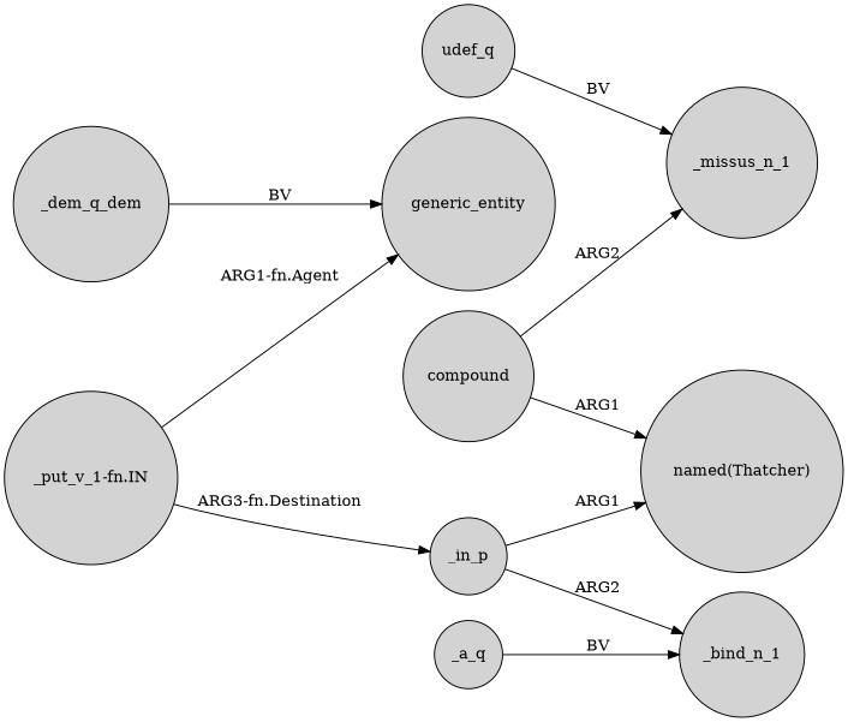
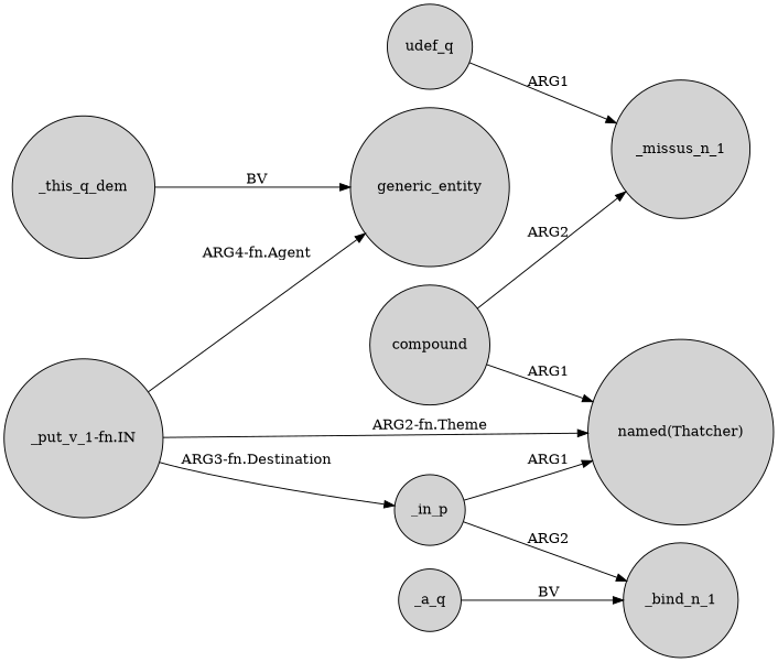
  digraph {
    rankdir=LR
    node [shape=circle style=filled]
    "_put_v_1-fn.IN"
    _in_p
    generic_entity
    "named(Thatcher)"
    _bind_n_1
    compound
    _missus_n_1
    _a_q
-   _this_q_dem [label=_dem_q_dem]
+   _this_q_dem
    udef_q
    "_put_v_1-fn.IN" -> _in_p [label="ARG3-fn.Destination"]
-   "_put_v_1-fn.IN" -> generic_entity [label="ARG1-fn.Agent"]
+   "_put_v_1-fn.IN" -> generic_entity [label="ARG4-fn.Agent"]
+   "_put_v_1-fn.IN" -> "named(Thatcher)" [label="ARG2-fn.Theme"]
    _in_p -> "named(Thatcher)" [label=ARG1]
    _in_p -> _bind_n_1 [label=ARG2]
    compound -> "named(Thatcher)" [label=ARG1]
    compound -> _missus_n_1 [label=ARG2]
    _a_q -> _bind_n_1 [label=BV]
    _this_q_dem -> generic_entity [label=BV]
-   udef_q -> _missus_n_1 [label=BV]
+   udef_q -> _missus_n_1 [label=ARG1]
  }
